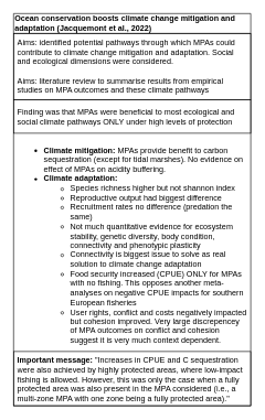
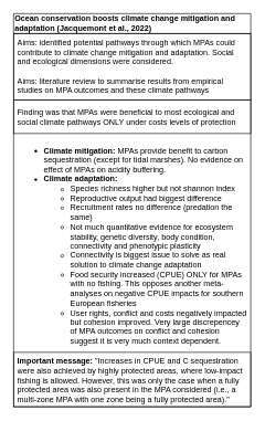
  <mxCell id="0" />
  <mxCell id="1" parent="0" />
  <mxCell id="2" value="&lt;b&gt;Ocean conservation boosts climate change mitigation and adaptation (Jacquemont et al., 2022)&lt;/b&gt;" style="swimlane;fontStyle=0;childLayout=stackLayout;horizontal=1;startSize=30;horizontalStack=0;resizeParent=1;resizeParentMax=0;resizeLast=0;collapsible=1;marginBottom=0;whiteSpace=wrap;html=1;align=left;" parent="1" vertex="1"><mxGeometry x="20" y="20" width="358" height="593" as="geometry" /></mxCell>
  <mxCell id="3" value="Aims: identified potential pathways through which MPAs could contribute to climate change mitigation and adaptation. Social and ecological dimensions were considered.&lt;br&gt;&lt;br&gt;Aims: literature review to summarise results from empirical studies on MPA outcomes and these climate pathways" style="text;strokeColor=default;fillColor=none;align=left;verticalAlign=middle;spacingLeft=4;spacingRight=4;overflow=hidden;points=[[0,0.5],[1,0.5]];portConstraint=eastwest;rotatable=0;whiteSpace=wrap;html=1;shadow=0;" parent="2" vertex="1"><mxGeometry y="30" width="358" height="100" as="geometry" /></mxCell>
- <mxCell id="4" value="Finding was that MPAs were beneficial to most ecological and social climate pathways ONLY under high levels of protection" style="text;strokeColor=default;fillColor=none;align=left;verticalAlign=middle;spacingLeft=4;spacingRight=4;overflow=hidden;points=[[0,0.5],[1,0.5]];portConstraint=eastwest;rotatable=0;whiteSpace=wrap;html=1;" parent="2" vertex="1"><mxGeometry y="130" width="358" height="51" as="geometry" /></mxCell>
+ <mxCell id="4" value="Finding was that MPAs were beneficial to most ecological and social climate pathways ONLY under costs levels of protection" style="text;strokeColor=default;fillColor=none;align=left;verticalAlign=middle;spacingLeft=4;spacingRight=4;overflow=hidden;points=[[0,0.5],[1,0.5]];portConstraint=eastwest;rotatable=0;whiteSpace=wrap;html=1;" parent="2" vertex="1"><mxGeometry y="130" width="358" height="51" as="geometry" /></mxCell>
  <mxCell id="5" value="&lt;ul&gt;&lt;li&gt;&lt;b&gt;Climate mitigation: &lt;/b&gt;MPAs provide benefit to carbon sequestration (except for tidal marshes). No evidence on effect of MPAs on acidity buffering.&lt;/li&gt;&lt;li&gt;&lt;b&gt;Climate adaptation:&amp;nbsp;&lt;/b&gt;&lt;/li&gt;&lt;ul&gt;&lt;li&gt;Species richness higher but not shannon index&lt;/li&gt;&lt;li&gt;Reproductive output had biggest difference&lt;/li&gt;&lt;li&gt;Recruitment rates no difference (predation the same)&lt;/li&gt;&lt;li&gt;Not much quantitative evidence for ecosystem stability, genetic diversity, body condition, connectivity and phenotypic plasticity&lt;/li&gt;&lt;li&gt;Connectivity is biggest issue to solve as real solution to climate change adaptation&lt;/li&gt;&lt;li&gt;Food security increased (CPUE) ONLY for MPAs with no fishing. This opposes another meta-analyses on negative CPUE impacts for southern European fisheries&lt;/li&gt;&lt;li&gt;User rights, conflict and costs negatively impacted but cohesion improved. Very large discrepencey of MPA outcomes on conflict and cohesion suggest it is very much context dependent.&lt;/li&gt;&lt;/ul&gt;&lt;/ul&gt;" style="text;strokeColor=none;fillColor=none;align=left;verticalAlign=top;spacingLeft=4;spacingRight=4;overflow=hidden;points=[[0,0.5],[1,0.5]];portConstraint=eastwest;rotatable=0;whiteSpace=wrap;html=1;labelPosition=center;verticalLabelPosition=middle;" parent="2" vertex="1"><mxGeometry y="181" width="358" height="330" as="geometry" /></mxCell>
  <mxCell id="6" value="&lt;b&gt;Important message:&lt;/b&gt; &quot;Increases in CPUE and C sequestration were also achieved by highly protected areas, where low-impact fishing is allowed. However, this was only the case when a fully protected area was also present in the MPA considered (i.e., a multi-zone MPA with one zone being a fully protected area).&quot;" style="text;strokeColor=default;fillColor=none;align=left;verticalAlign=top;spacingLeft=4;spacingRight=4;overflow=hidden;points=[[0,0.5],[1,0.5]];portConstraint=eastwest;rotatable=0;whiteSpace=wrap;html=1;labelPosition=center;verticalLabelPosition=middle;" parent="2" vertex="1"><mxGeometry y="511" width="358" height="82" as="geometry" /></mxCell>
